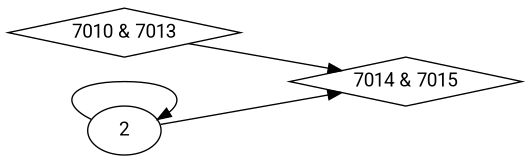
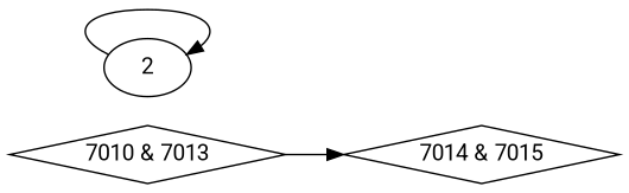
  digraph {
    fontname=Roboto
    rankdir=LR
    node [fontname=Roboto shape=diamond]
    edge [fontname=Roboto]
    n1 [label="7010 & 7013"]
    n2 [label="7014 & 7015"]
    2 [shape=""]
    n1 -> n2
-   2 -> n2
    2 -> 2
  }
